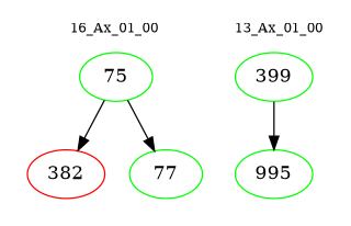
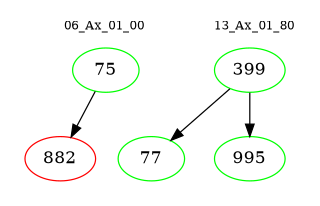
  digraph {
    node [color=green]
    edge [color=black]
    n1 [label=75]
    n2 [label=77]
-   n3 [color=red label=382]
+   n3 [color=red label=882]
    n4 [label=399]
    n5 [label=995]
    subgraph cluster_1 {
      color=white
      fontsize=10
-     label="16_Ax_01_00"
+     label="06_Ax_01_00"
      n1
      n2
      n3
    }
    subgraph cluster_2 {
      color=white
      fontsize=10
-     label="13_Ax_01_00"
+     label="13_Ax_01_80"
      n4
      n5
    }
-   n1 -> n2
+   n4 -> n2
    n1 -> n3
    n4 -> n5
  }
